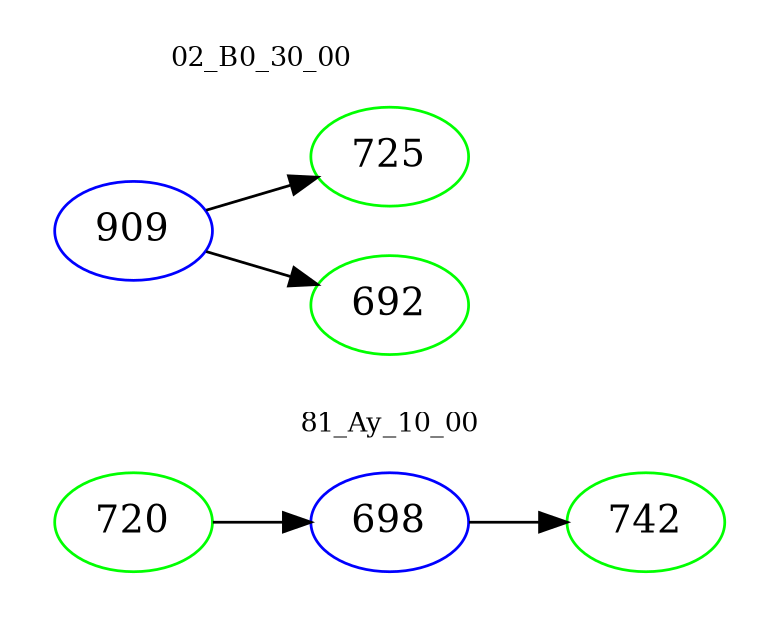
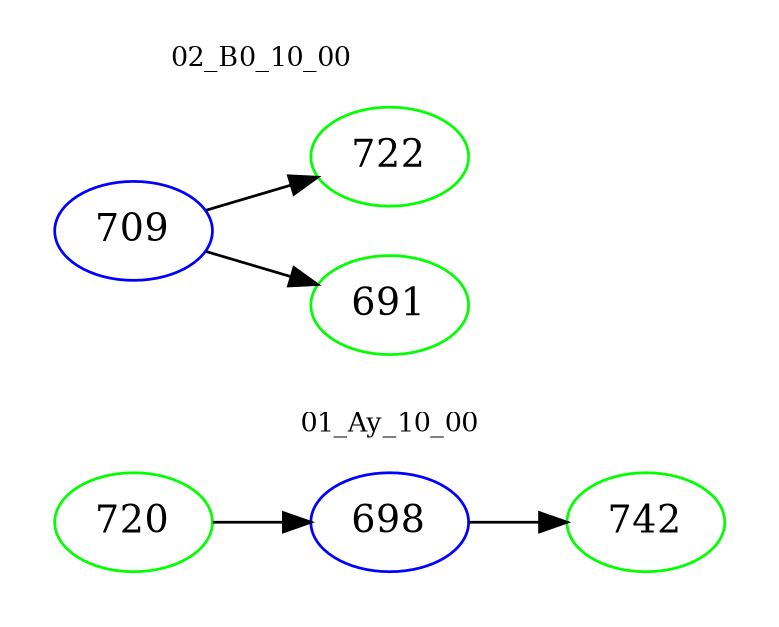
  digraph {
    rankdir=LR
    node [color=green]
    edge [color=black]
    n1 [color=blue label=698]
    n2 [label=742]
    n3 [label=720]
-   n4 [color=blue label=909]
-   n5 [label=692]
-   n6 [label=725]
+   n4 [color=blue label=709]
+   n5 [label=691]
+   n6 [label=722]
    subgraph cluster_1 {
      color=white
      fontsize=10
-     label="81_Ay_10_00"
+     label="01_Ay_10_00"
      n1
      n2
      n3
    }
    subgraph cluster_2 {
      color=white
      fontsize=10
-     label="02_B0_30_00"
+     label="02_B0_10_00"
      n4
      n5
      n6
    }
    n1 -> n2
    n3 -> n1
    n4 -> n5
    n4 -> n6
  }
